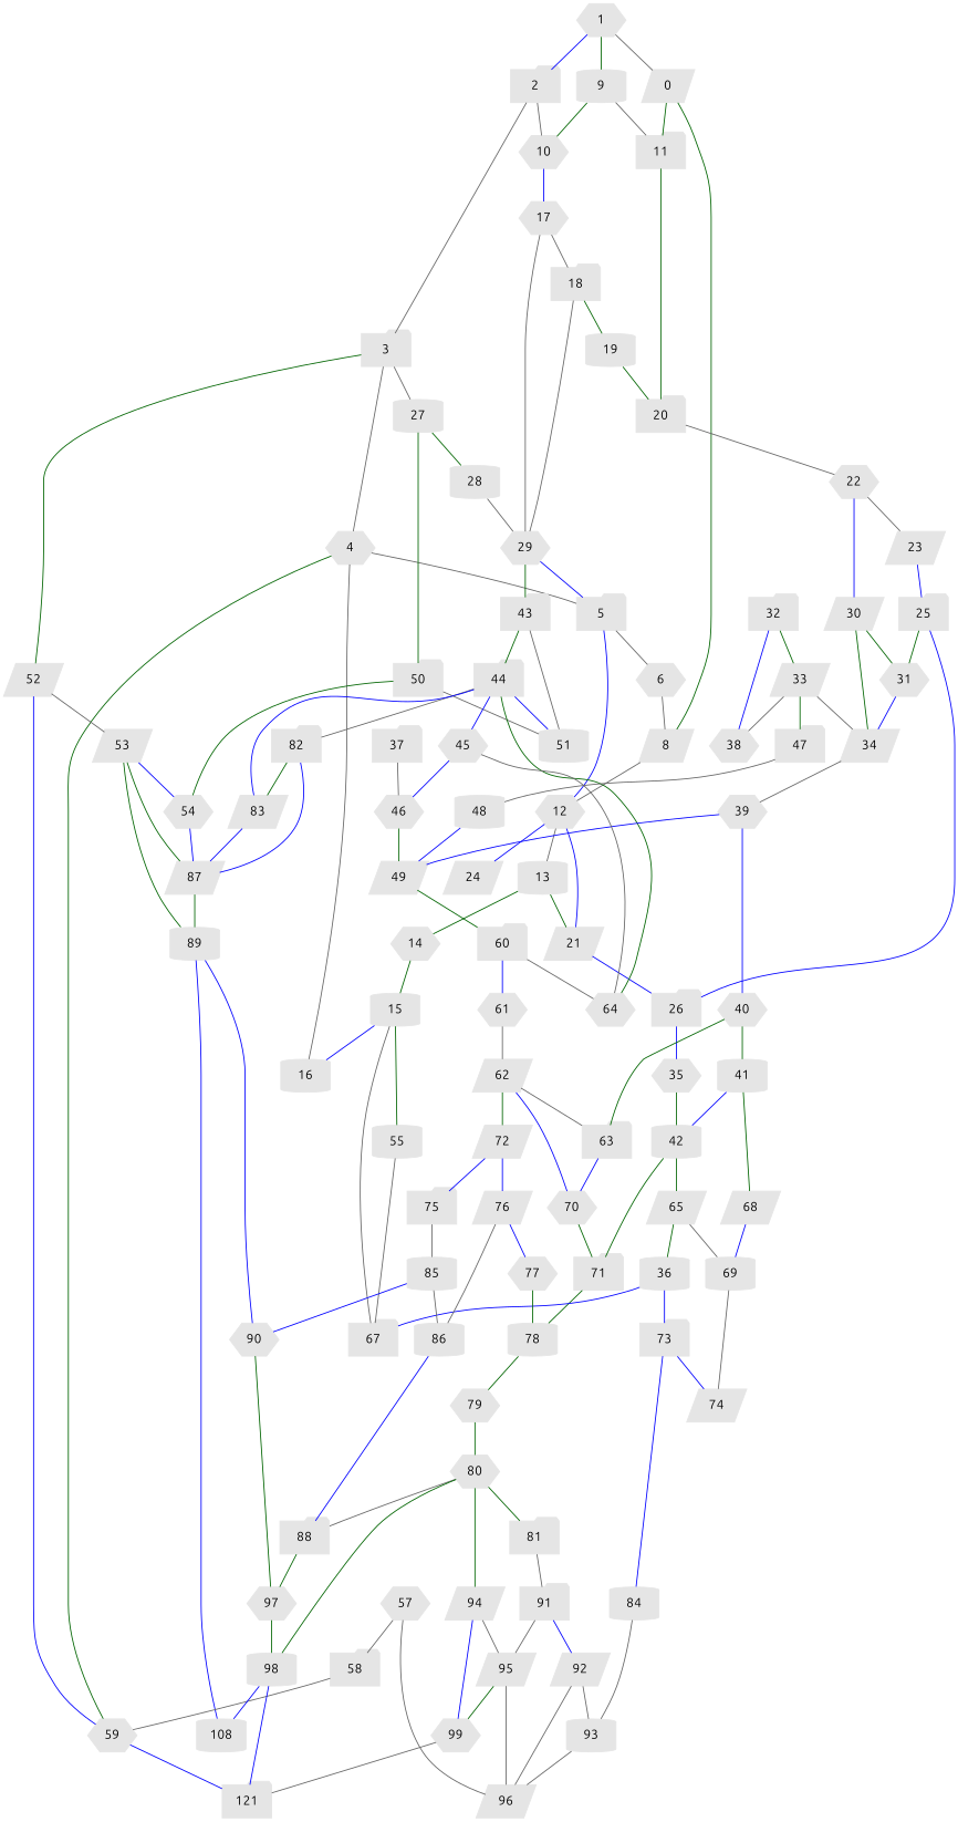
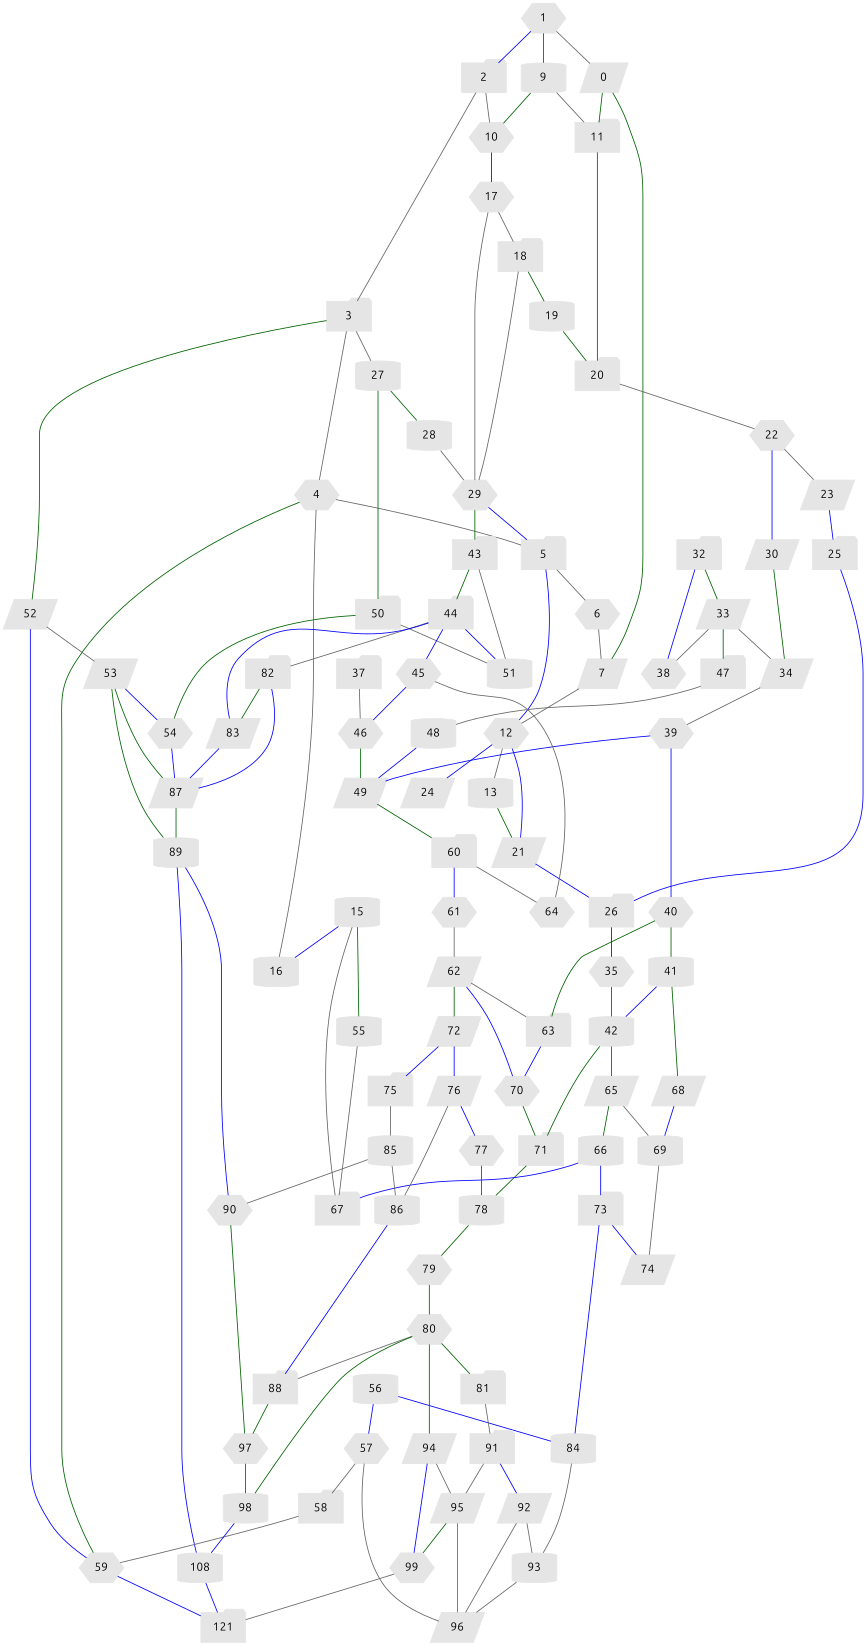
  graph {
    fontname=Ubuntu
    node [color=gray90 fontname=Ubuntu shape=hexagon style=filled]
    edge [color=gray40 fontname=Ubuntu weight=1.0]
    2 [shape=folder]
    1
    n3 [label=0 shape=parallelogram]
    9 [shape=cylinder]
    3 [shape=folder]
    10
-   8 [shape=parallelogram]
+   8 [shape=parallelogram label=7]
    11 [shape=folder]
    4
    27 [shape=cylinder]
    52 [shape=parallelogram]
    17
    5 [shape=folder]
    16 [shape=cylinder]
    59
    28 [shape=cylinder]
    50 [shape=folder]
    53 [shape=parallelogram]
    6
    12
    n21 [label=121 shape=folder]
    13 [shape=cylinder]
    21 [shape=parallelogram]
    24 [shape=parallelogram]
    20 [shape=folder]
    18 [shape=folder]
    29
    22
-   14
    26 [shape=folder]
    15 [shape=cylinder]
    55 [shape=cylinder]
    67 [shape=folder]
    19 [shape=cylinder]
    43 [shape=folder]
    32 [shape=folder]
    33 [shape=parallelogram]
    38
    23 [shape=parallelogram]
    30 [shape=parallelogram]
    35
    25 [shape=folder]
-   31
    34 [shape=parallelogram]
    42 [shape=cylinder]
    51 [shape=cylinder]
    54
    37 [shape=folder]
    46
    44 [shape=folder]
    39
    47 [shape=folder]
    48 [shape=cylinder]
    40
    49 [shape=parallelogram]
    65 [shape=parallelogram]
    71 [shape=folder]
    41 [shape=cylinder]
    63 [shape=folder]
    68 [shape=parallelogram]
    70
    69 [shape=cylinder]
-   66 [shape=cylinder label=36]
+   66 [shape=cylinder]
    45
    64
    82 [shape=folder]
    83 [shape=parallelogram]
    87 [shape=parallelogram]
    60 [shape=folder]
    61
    89 [shape=cylinder]
    90
    n73 [label=108 shape=cylinder]
+   56 [shape=cylinder]
    57
    84 [shape=cylinder]
    58 [shape=folder]
    96 [shape=parallelogram]
    93 [shape=cylinder]
    62 [shape=parallelogram]
    72 [shape=parallelogram]
    75 [shape=folder]
    85 [shape=cylinder]
    76 [shape=parallelogram]
    73 [shape=folder]
    74 [shape=parallelogram]
    78 [shape=cylinder]
    79
    77
    86 [shape=cylinder]
    81 [shape=folder]
    91 [shape=folder]
    88 [shape=folder]
    80
    94 [shape=parallelogram]
    98 [shape=cylinder]
    97
    95 [shape=parallelogram]
    99
    92 [shape=parallelogram]
    2 -- 3
    2 -- 10
    1 -- 2 [color=blue]
    1 -- n3
    1 -- 9 [color=darkgreen weight=2.0]
    n3 -- 8 [color=darkgreen]
    n3 -- 11 [color=darkgreen]
    9 -- 10 [color=darkgreen]
    9 -- 11
    3 -- 4
    3 -- 27
    3 -- 52 [color=darkgreen]
    10 -- 17 [color=blue]
    8 -- 12
    11 -- 20 [color=darkgreen]
    4 -- 5
    4 -- 16
    4 -- 59 [color=darkgreen]
    27 -- 28 [color=darkgreen]
    27 -- 50 [color=darkgreen]
    52 -- 59 [color=blue]
    52 -- 53 [weight=2.0]
    17 -- 18
    17 -- 29
    5 -- 6
    5 -- 12 [color=blue]
    59 -- n21 [color=blue]
    28 -- 29 [weight=2.0]
    50 -- 51
    50 -- 54 [color=darkgreen]
    53 -- 54 [color=blue]
    53 -- 87 [color=darkgreen]
    53 -- 89 [color=darkgreen weight=2.0]
    6 -- 8
    12 -- 13
    12 -- 21 [color=blue]
    12 -- 24 [color=blue weight=2.0]
    13 -- 21 [color=darkgreen]
-   13 -- 14 [color=darkgreen]
    21 -- 26 [color=blue]
    20 -- 22
    18 -- 29
    18 -- 19 [color=darkgreen]
    29 -- 5 [color=blue]
    29 -- 43 [color=darkgreen]
    22 -- 23
    22 -- 30 [color=blue]
-   14 -- 15 [color=darkgreen]
    26 -- 35 [color=blue]
    15 -- 16 [color=blue weight=2.0]
    15 -- 55 [color=darkgreen]
    15 -- 67
    55 -- 67
    19 -- 20 [color=darkgreen]
    43 -- 51
    43 -- 44 [color=darkgreen]
    32 -- 33 [color=darkgreen]
    32 -- 38 [color=blue]
    33 -- 38
    33 -- 34 [weight=2.0]
    33 -- 47 [color=darkgreen weight=2.0]
    23 -- 25 [color=blue]
-   30 -- 31 [color=darkgreen]
    30 -- 34 [color=darkgreen]
    35 -- 42 [color=darkgreen]
    25 -- 26 [color=blue]
-   25 -- 31 [color=darkgreen]
-   31 -- 34 [color=blue]
    34 -- 39
    42 -- 65 [color=darkgreen]
    42 -- 71 [color=darkgreen]
    54 -- 87 [color=blue]
    37 -- 46
    46 -- 49 [color=darkgreen]
    44 -- 51 [color=blue]
    44 -- 45 [color=blue]
-   44 -- 64 [color=darkgreen]
    44 -- 82
    44 -- 83 [color=blue]
    39 -- 40 [color=blue]
    39 -- 49 [color=blue]
    47 -- 48
    48 -- 49 [color=blue]
    40 -- 41 [color=darkgreen]
    40 -- 63 [color=darkgreen]
    49 -- 60 [color=darkgreen]
    65 -- 69
    65 -- 66 [color=darkgreen]
    71 -- 78 [color=darkgreen]
    41 -- 42 [color=blue]
    41 -- 68 [color=darkgreen]
    63 -- 70 [color=blue]
    68 -- 69 [color=blue]
    70 -- 71 [color=darkgreen]
    69 -- 74
    66 -- 67 [color=blue]
    66 -- 73 [color=blue]
    45 -- 46 [color=blue]
    45 -- 64
    82 -- 83 [color=darkgreen]
    82 -- 87 [color=blue]
    83 -- 87 [color=blue]
    87 -- 89 [color=darkgreen]
    60 -- 64
    60 -- 61 [color=blue]
    61 -- 62
    89 -- 90 [color=blue]
    89 -- n73 [color=blue]
    90 -- 97 [color=darkgreen]
-   98 -- n21 [color=blue]
+   n73 -- n21 [color=blue]
+   56 -- 57 [color=blue]
+   56 -- 84 [color=blue]
    57 -- 58 [weight=2.0]
    57 -- 96 [weight=2.0]
    84 -- 93
    58 -- 59
    93 -- 96
    62 -- 63
    62 -- 70 [color=blue]
    62 -- 72 [color=darkgreen weight=3.0]
    72 -- 75 [color=blue]
    72 -- 76 [color=blue weight=2.0]
    75 -- 85
-   85 -- 90 [color=blue]
+   85 -- 90
    85 -- 86
    76 -- 77 [color=blue weight=2.0]
    76 -- 86
    73 -- 84 [color=blue]
    73 -- 74 [color=blue]
    78 -- 79 [color=darkgreen]
    79 -- 80 [color=darkgreen weight=2.0]
    77 -- 78 [color=darkgreen]
    86 -- 88 [color=blue]
    81 -- 91
    91 -- 95
    91 -- 92 [color=blue]
    88 -- 97 [color=darkgreen]
    80 -- 81 [color=darkgreen]
    80 -- 88
    80 -- 94 [color=darkgreen]
    80 -- 98 [color=darkgreen]
    94 -- 95
    94 -- 99 [color=blue]
    98 -- n73 [color=blue]
    97 -- 98 [color=darkgreen]
    95 -- 96 [weight=2.0]
    95 -- 99 [color=darkgreen]
    99 -- n21
    92 -- 96
    92 -- 93
  }
